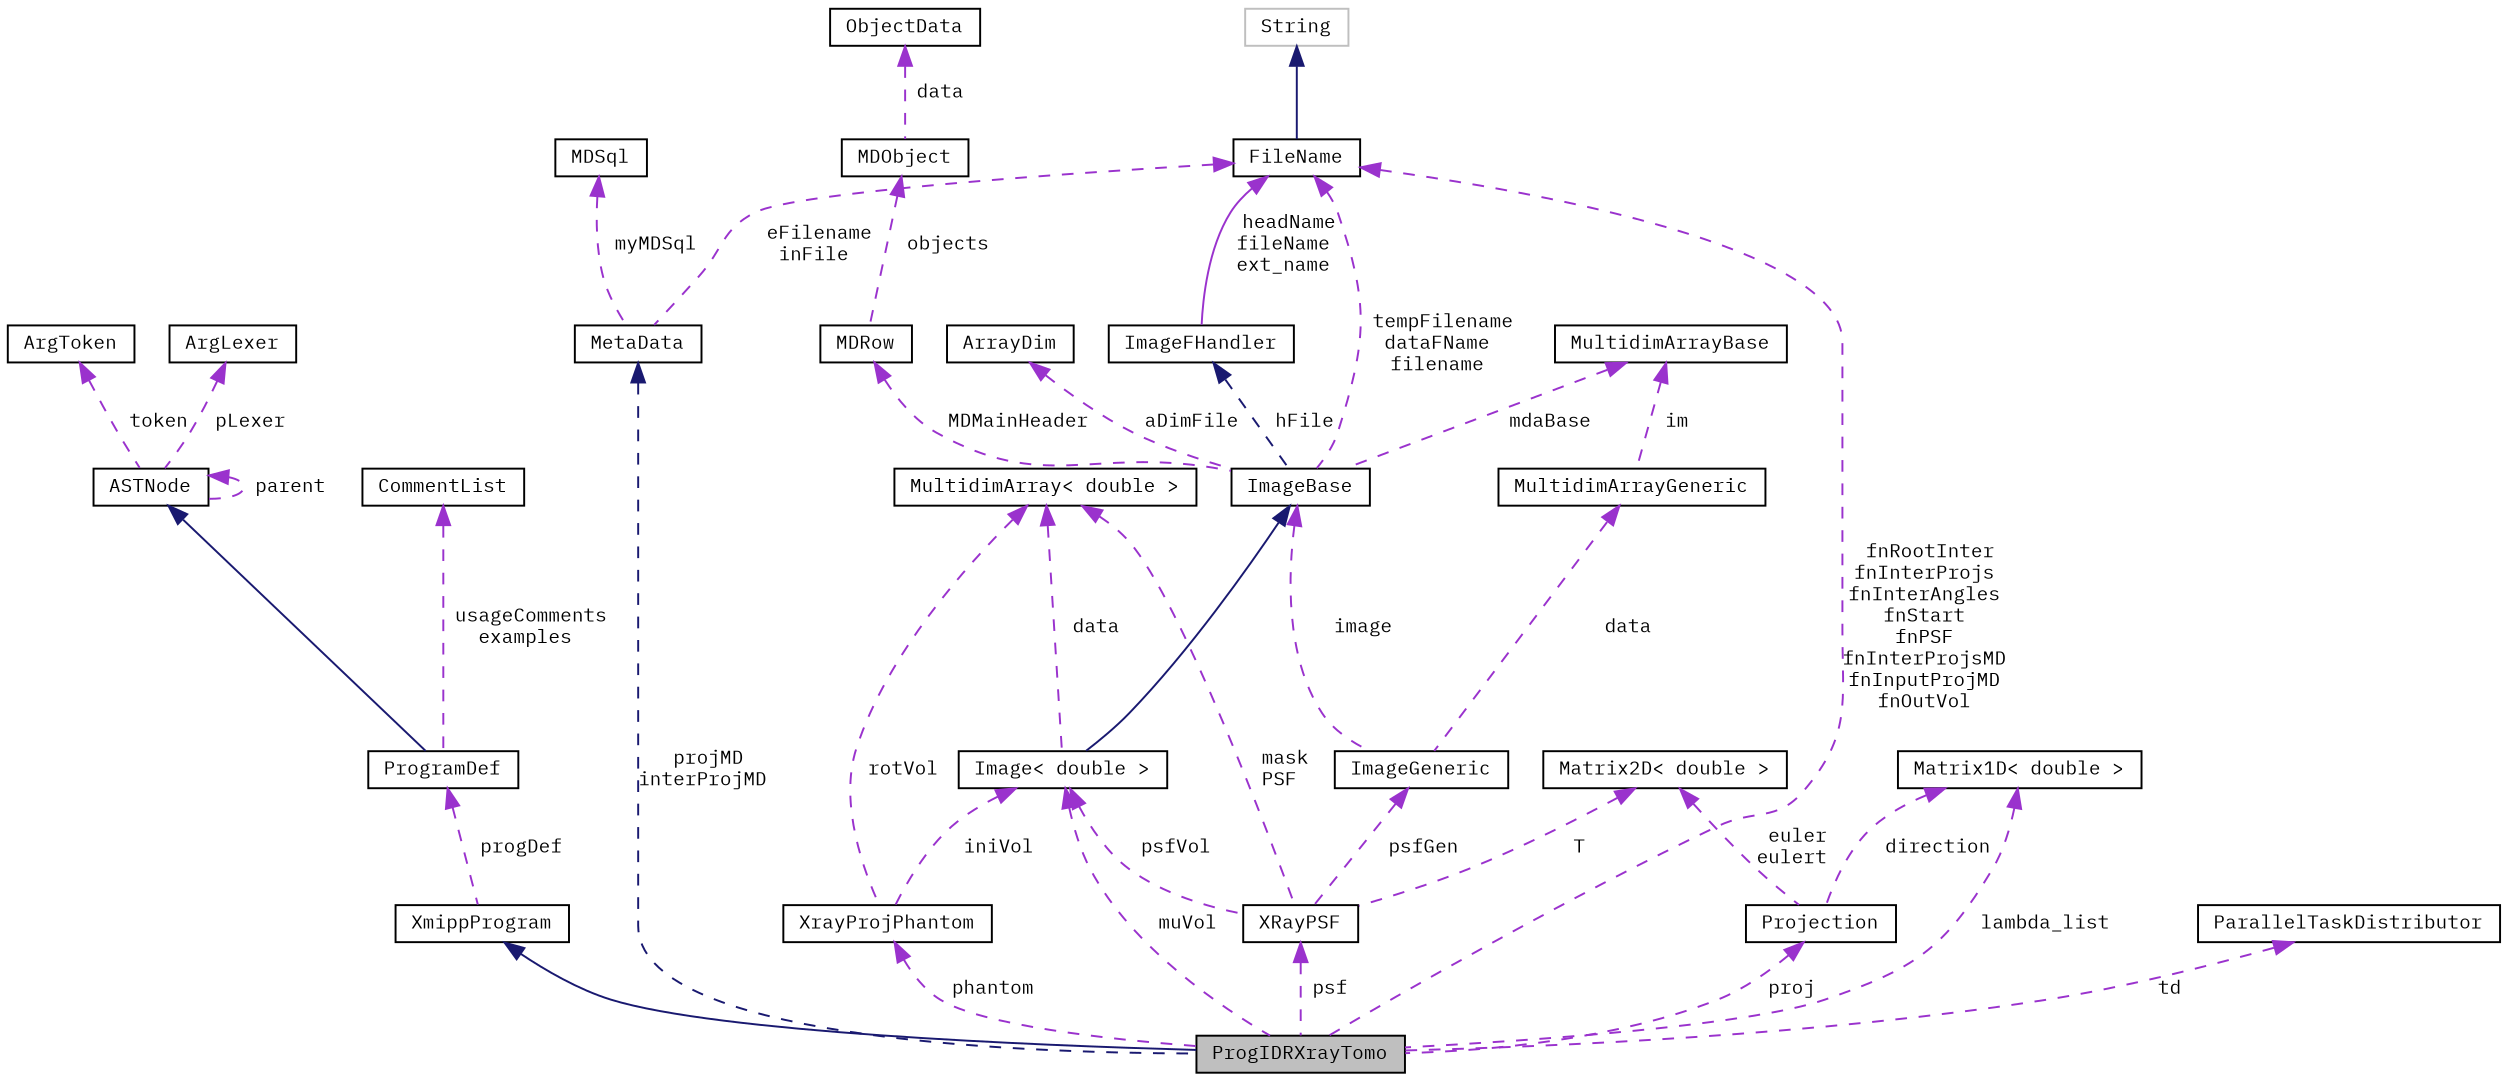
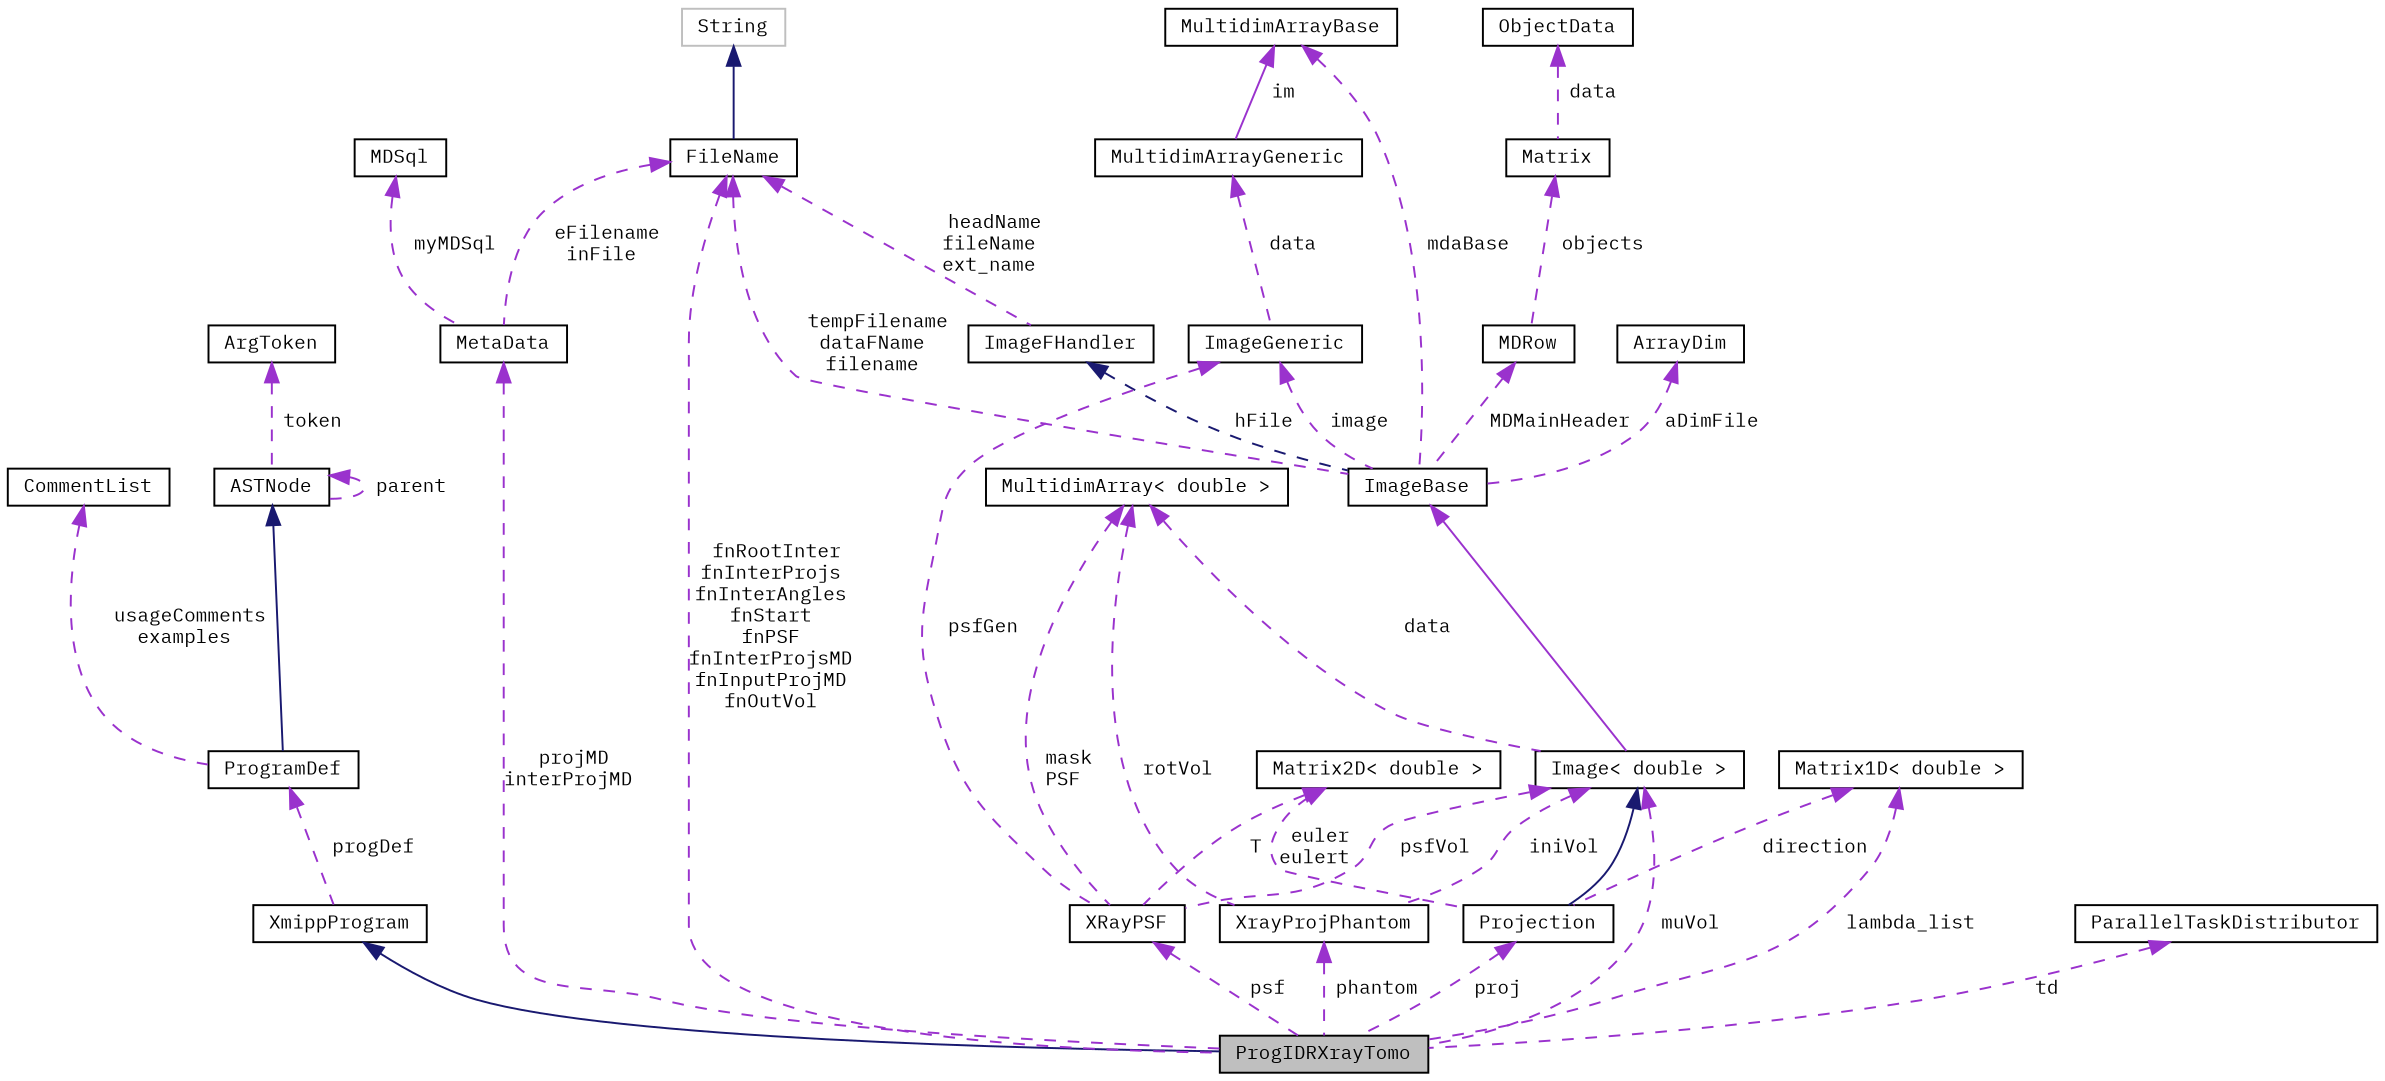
  digraph {
    fontname="IBM Plex Mono"
    rankdir=TB
    node [color=black fillcolor=white fontname="IBM Plex Mono" fontsize=10 shape=record style=filled]
    edge [color=darkorchid3 dir=back fontname="IBM Plex Mono" fontsize=10 labelfontname=Helvetica labelfontsize=10 style=dashed]
    n1 [fillcolor=grey75 fontcolor=black height=0.2 label=ProgIDRXrayTomo width=0.4]
    n2 [height=0.2 label=XmippProgram width=0.4]
    n3 [height=0.2 label=ProgramDef width=0.4]
    n4 [height=0.2 label=ASTNode width=0.4]
    n5 [height=0.2 label=ArgToken width=0.4]
-   n6 [height=0.2 label=ArgLexer width=0.4]
    n7 [height=0.2 label=CommentList width=0.4]
    n8 [height=0.2 label=MetaData width=0.4]
    n9 [height=0.2 label=MDSql width=0.4]
    n10 [height=0.2 label=FileName width=0.4]
    n11 [height=0.2 label=ImageBase width=0.4]
    n12 [height=0.2 label=ImageFHandler width=0.4]
    n13 [height=0.2 label="Image\< double \>" width=0.4]
    n14 [height=0.2 label=ImageGeneric width=0.4]
    n15 [color=grey75 height=0.2 label=String width=0.4]
    n16 [height=0.2 label=XRayPSF width=0.4]
    n17 [height=0.2 label="Matrix2D\< double \>" width=0.4]
    n18 [height=0.2 label=Projection width=0.4]
    n19 [height=0.2 label=XrayProjPhantom width=0.4]
    n20 [height=0.2 label=MultidimArrayBase width=0.4]
    n21 [height=0.2 label=MultidimArrayGeneric width=0.4]
    n22 [height=0.2 label="MultidimArray\< double \>" width=0.4]
    n23 [height=0.2 label=MDRow width=0.4]
-   n24 [height=0.2 label=MDObject width=0.4]
+   n24 [height=0.2 label=Matrix width=0.4]
    n25 [height=0.2 label=ObjectData width=0.4]
    n26 [height=0.2 label=ArrayDim width=0.4]
    n27 [height=0.2 label="Matrix1D\< double \>" width=0.4]
    n28 [height=0.2 label=ParallelTaskDistributor width=0.4]
    n2 -> n1 [color=midnightblue style=solid]
    n3 -> n2 [label=" progDef"]
    n4 -> n3 [color=midnightblue style=solid]
    n4 -> n4 [label=" parent"]
    n5 -> n4 [label=" token"]
-   n6 -> n4 [label=" pLexer"]
    n7 -> n3 [label=" usageComments\nexamples"]
-   n8 -> n1 [color=midnightblue label=" projMD\ninterProjMD"]
+   n8 -> n1 [label=" projMD\ninterProjMD"]
    n9 -> n8 [label=" myMDSql"]
    n10 -> n1 [label=" fnRootInter\nfnInterProjs\nfnInterAngles\nfnStart\nfnPSF\nfnInterProjsMD\nfnInputProjMD\nfnOutVol"]
    n10 -> n8 [label=" eFilename\ninFile"]
    n10 -> n11 [label=" tempFilename\ndataFName\nfilename"]
-   n10 -> n12 [label=" headName\nfileName\next_name" style=solid]
-   n11 -> n13 [color=midnightblue style=solid]
-   n11 -> n14 [label=" image"]
+   n10 -> n12 [label=" headName\nfileName\next_name"]
+   n11 -> n13 [style=solid]
+   n14 -> n11 [label=" image"]
    n12 -> n11 [color=midnightblue label=" hFile"]
    n13 -> n1 [label=" muVol"]
    n13 -> n16 [label=" psfVol"]
+   n13 -> n18 [color=midnightblue style=solid]
    n13 -> n19 [label=" iniVol"]
    n14 -> n16 [label=" psfGen"]
    n15 -> n10 [color=midnightblue style=solid]
    n16 -> n1 [label=" psf"]
    n17 -> n16 [label=" T"]
    n17 -> n18 [label=" euler\neulert"]
    n18 -> n1 [label=" proj"]
    n19 -> n1 [label=" phantom"]
    n20 -> n11 [label=" mdaBase"]
-   n20 -> n21 [label=" im"]
+   n20 -> n21 [label=" im" style=solid]
    n21 -> n14 [label=" data"]
    n22 -> n13 [label=" data"]
    n22 -> n16 [label=" mask\nPSF"]
    n22 -> n19 [label=" rotVol"]
    n23 -> n11 [label=" MDMainHeader"]
    n24 -> n23 [label=" objects"]
    n25 -> n24 [label=" data"]
    n26 -> n11 [label=" aDimFile"]
    n27 -> n1 [label=" lambda_list"]
    n27 -> n18 [label=" direction"]
    n28 -> n1 [label=" td"]
  }
